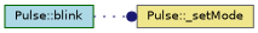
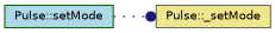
  digraph {
    rankdir=LR
    node [fontname=Helvetica fontsize=10 shape=record style=filled]
-   n1 [color=darkgreen fillcolor=lightblue fontcolor=black height=0.2 label="Pulse::blink" width=0.4]
+   n1 [color=darkgreen fillcolor=lightblue fontcolor=black height=0.2 label="Pulse::setMode" width=0.4]
    n2 [color=gray40 fillcolor=khaki height=0.2 label="Pulse::_setMode" width=0.4]
    n1 -> n2 [color=midnightblue fontname=Helvetica fontsize=10 labelfontname=Helvetica labelfontsize=10 style=dotted arrowhead=dot]
  }
